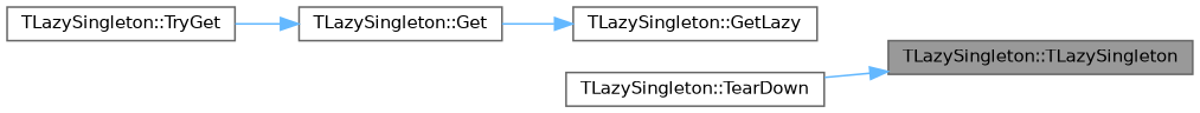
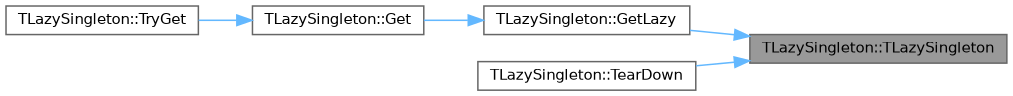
  digraph {
    rankdir=RL
    node [color=grey40 fillcolor=white fontname=Helvetica fontsize=10 shape=box style=filled]
    edge [color=steelblue1 dir=back fontname=Helvetica fontsize=10 labelfontname=Helvetica labelfontsize=10 style=solid]
    n1 [color=gray40 fillcolor=grey60 fontcolor=black height=0.2 label="TLazySingleton::TLazySingleton" width=0.4]
    n2 [height=0.2 label="TLazySingleton::GetLazy" width=0.4]
    n3 [height=0.2 label="TLazySingleton::TearDown" width=0.4]
    n4 [height=0.2 label="TLazySingleton::Get" width=0.4]
    n5 [height=0.2 label="TLazySingleton::TryGet" width=0.4]
+   n1 -> n2
    n1 -> n3
    n2 -> n4
    n4 -> n5
  }
